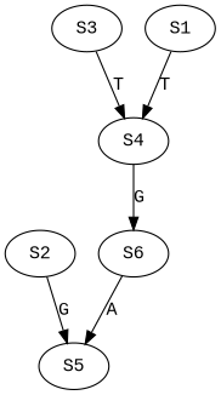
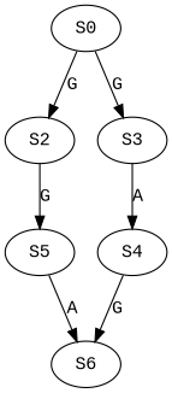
  strict digraph {
    fontname="Liberation Mono"
    node [fontname="Liberation Mono"]
    edge [fontname="Liberation Mono"]
+   S0
    S2
    S3
-   S1
    S4
    S5
    S6
+   S0 -> S2 [label=G]
+   S0 -> S3 [label=G]
    S2 -> S5 [label=G]
-   S3 -> S4 [label=T]
-   S1 -> S4 [label=T]
+   S3 -> S4 [label=A]
    S4 -> S6 [label=G]
-   S6 -> S5 [label=A]
+   S5 -> S6 [label=A]
  }
